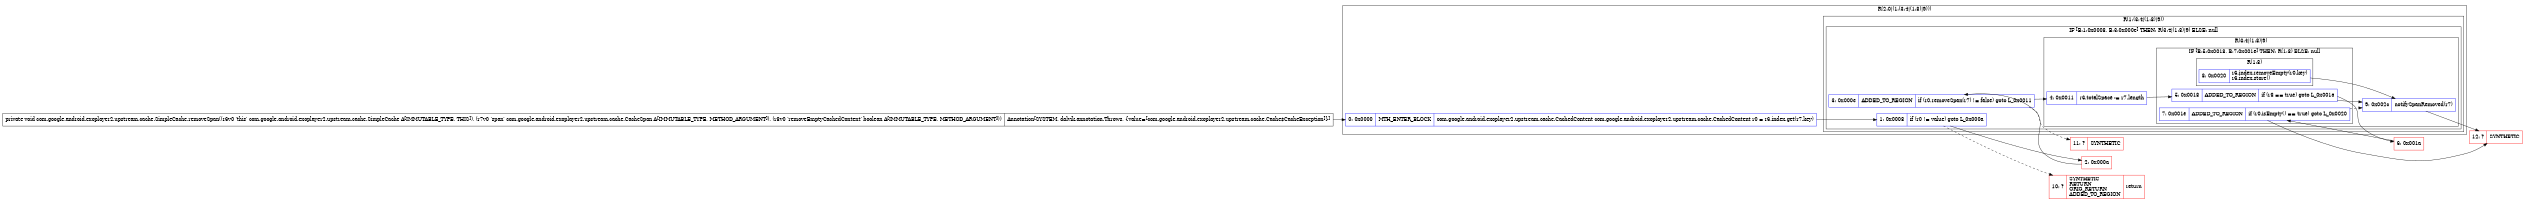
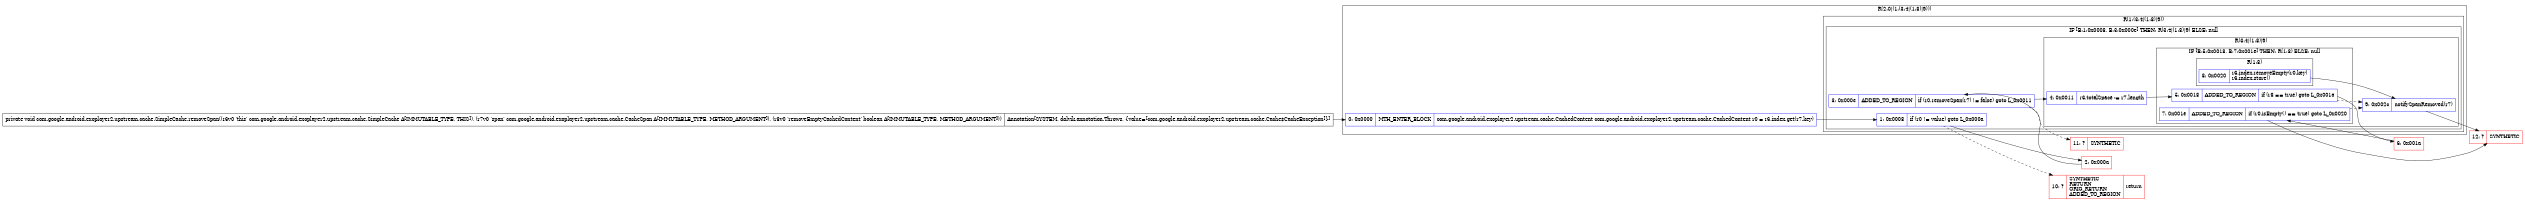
  digraph {
    rankdir=LR
    node [color=blue shape=record]
    n1 [label="{8\:\ 0x0020|r6.index.removeEmpty(r0.key)\lr6.index.store()\l}"]
    n2 [label="{5\:\ 0x0018|ADDED_TO_REGION\l|if (r8 == true) goto L_0x001a\l}"]
    n3 [label="{7\:\ 0x001e|ADDED_TO_REGION\l|if (r0.isEmpty() == true) goto L_0x0020\l}"]
    n4 [label="{4\:\ 0x0011|r6.totalSpace \-= r7.length\l}"]
    n5 [label="{9\:\ 0x002c|notifySpanRemoved(r7)\l}"]
    n6 [label="{1\:\ 0x0008|if (r0 != value) goto L_0x000a\l}"]
    n7 [label="{3\:\ 0x000e|ADDED_TO_REGION\l|if (r0.removeSpan(r7) != false) goto L_0x0011\l}"]
    n8 [label="{0\:\ 0x0000|MTH_ENTER_BLOCK\l|com.google.android.exoplayer2.upstream.cache.CachedContent com.google.android.exoplayer2.upstream.cache.CachedContent r0 = r6.index.get(r7.key)\l}"]
    n9 [color=red label="{6\:\ 0x001a}"]
    n10 [color=red label="{12\:\ ?|SYNTHETIC\l}"]
    n11 [color=red label="{2\:\ 0x000a}"]
    n12 [color=red label="{10\:\ ?|SYNTHETIC\lRETURN\lORIG_RETURN\lADDED_TO_REGION\l|return\l}"]
    n13 [color=red label="{11\:\ ?|SYNTHETIC\l}"]
    n14 [label="{private void com.google.android.exoplayer2.upstream.cache.SimpleCache.removeSpan((r6v0 'this' com.google.android.exoplayer2.upstream.cache.SimpleCache A[IMMUTABLE_TYPE, THIS]), (r7v0 'span' com.google.android.exoplayer2.upstream.cache.CacheSpan A[IMMUTABLE_TYPE, METHOD_ARGUMENT]), (r8v0 'removeEmptyCachedContent' boolean A[IMMUTABLE_TYPE, METHOD_ARGUMENT]))  | Annotation[SYSTEM, dalvik.annotation.Throws, \{value=[com.google.android.exoplayer2.upstream.cache.Cache$CacheException]\}]\l}" color=""]
    subgraph cluster_1 {
      label="R(2:0|(1:(3:4|(1:8)|9)))"
      n8
      subgraph cluster_2 {
        label="R(1:(3:4|(1:8)|9))"
        subgraph cluster_3 {
          label="IF [B:1:0x0008, B:3:0x000e] THEN: R(3:4|(1:8)|9) ELSE: null"
          n6
          n7
          subgraph cluster_4 {
            label="R(3:4|(1:8)|9)"
            n4
            n5
            subgraph cluster_5 {
              label="IF [B:5:0x0018, B:7:0x001e] THEN: R(1:8) ELSE: null"
              n2
              n3
              subgraph cluster_6 {
                label="R(1:8)"
                n1
              }
            }
          }
        }
      }
    }
    n1 -> n5
-   n2 -> n5 [style=solid]
+   n2 -> n5 [style=dashed]
    n2 -> n9
    n3 -> n5 [style=dashed]
    n3 -> n10
    n4 -> n2
    n5 -> n10
    n6 -> n11
    n6 -> n12 [style=dashed]
    n7 -> n4
    n7 -> n13 [style=dashed]
    n8 -> n6
    n9 -> n3
    n11 -> n7
    n14 -> n8
  }
